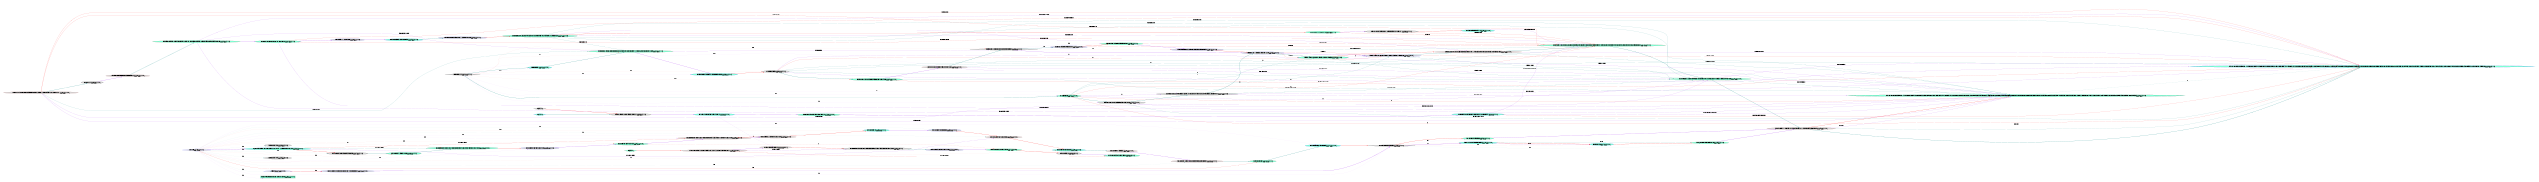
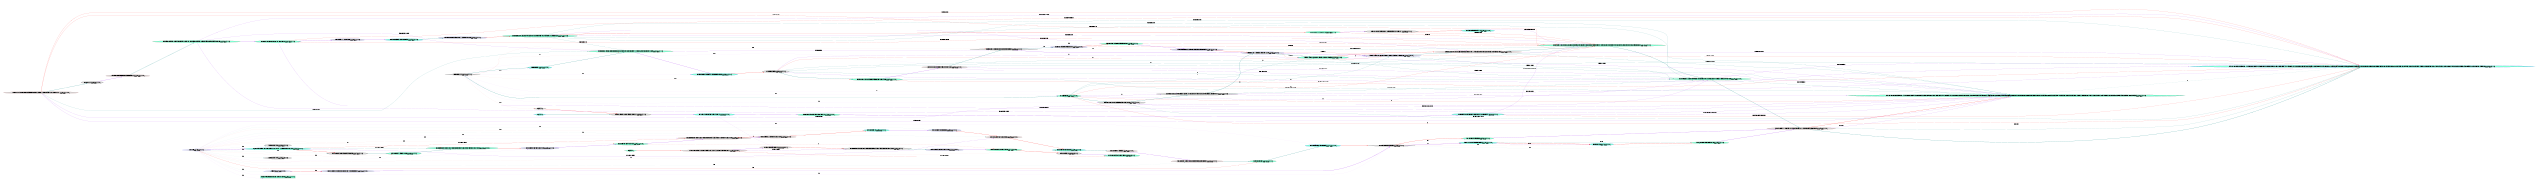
  digraph {
    fontname=Lato
    rankdir=LR
    node [color=blue fillcolor=lightgrey fontname=Lato shape=ellipse style=filled]
    edge [color=purple fontname=Lato style=bold]
    n1 [fillcolor=aquamarine label="LOG.error(errMsg,e)@@@74@@@['1', '1', '0']"]
    n2 [color=brown fillcolor=aquamarine label="throw new BackendBuildingException(errMsg,e)@@@75@@@['1', '1', '0']"]
    n3 [color=brown label="InternalKeyContext<K> keyContext = new InternalKeyContextImpl<>(keyGroupRange,numberOfKeyGroups)@@@78@@@['1', '1', '0']"]
    n4 [label="IOUtils.closeQuietly(restoreOperation)@@@57@@@['1', '1', '0']"]
    n5 [color=brown label="IOUtils.closeAllQuietly(columnFamilyOptions)@@@58@@@['1', '1', '0']"]
    n6 [fillcolor=aquamarine label="IOUtils.closeQuietly(optionsContainer)@@@59@@@['1', '1', '0']"]
    n7 [color=black label="kvStateInformation.values()@@@52@@@['0', '1', '0']"]
    n8 [color=brown label="List<ColumnFamilyOptions> columnFamilyOptions = new ArrayList<>(columnFamilyDescriptors.size() + 1)@@@3@@@['0', '0', '1']"]
    n9 [color=black fillcolor=aquamarine label="IOUtils.closeAllQuietly(columnFamilyOptions)@@@9@@@['0', '0', '1']"]
    n10 [color=brown label="columnFamilyDescriptors.forEach(null)@@@4@@@['0', '0', '1']"]
    n11 [color=black label="RocksDBOperationUtils.addColumnFamilyOptionsToCloseLater(columnFamilyOptions,defaultColumnFamilyHandle)@@@5@@@['0', '0', '1']"]
    n12 [label="IOUtils.closeQuietly(defaultColumnFamilyHandle)@@@6@@@['0', '0', '1']"]
    n13 [color=brown fillcolor=aquamarine label="restoreOperation = getRocksDBRestoreOperation(keyGroupPrefixBytes,cancelStreamRegistry,kvStateInformation,ttlCompactFiltersManager)@@@28@@@['1', '1', '0']"]
    n14 [color=black label="restoreOperation instanceof RocksDBIncrementalRestoreOperation@@@33@@@['1', '1', '0']" shape=diamond]
    n15 [fillcolor=aquamarine label="RocksDBRestoreResult restoreResult = restoreOperation.restore()@@@29@@@['1', '1', '0']"]
    n16 [label="writeOptions = new WriteOptions().setDisableWAL(true)@@@39@@@['1', '1', '0']"]
    n17 [label="lastCompletedCheckpointId = restoreResult.getLastCompletedCheckpointId()@@@36@@@['1', '1', '0']"]
    n18 [label="backendUID = restoreResult.getBackendUID()@@@34@@@['1', '1', '0']"]
    n19 [color=brown fillcolor=aquamarine label="materializedSstFiles = restoreResult.getRestoredSstFiles()@@@35@@@['1', '1', '0']"]
    n20 [color=black label="db = restoreResult.getDb()@@@30@@@['1', '1', '0']"]
    n21 [label="LOG.warn(\"Failed to instance base path for RocksDB: \" + instanceBasePath,ex)@@@67@@@['1', '1', '0']"]
    n22 [color=black label="e instanceof BackendBuildingException@@@69@@@['1', '1', '0']" shape=diamond]
    n23 [fillcolor=aquamarine label="String errMsg = \"Caught unexpected exception.\"@@@73@@@['1', '1', '0']"]
    n24 [color=brown fillcolor=aquamarine label="throw (BackendBuildingException)e@@@70@@@['1', '1', '0']"]
    n25 [color=brown label="LinkedHashMap<String,RocksDBKeyedStateBackend.RocksDbKvStateInfo> kvStateInformation = new LinkedHashMap<>()@@@8@@@['1', '1', '0']"]
    n26 [color=black fillcolor=aquamarine label="return new RocksDBKeyedStateBackend<>(this.userCodeClassLoader,this.instanceBasePath,this.optionsContainer,columnFamilyOptionsFactory,this.kvStateRegistry,this.keySerializerProvider.currentSchemaSerializer(),this.executionConfig,this.ttlTimeProvider,db,kvStateInformation,keyGroupPrefixBytes,cancelStreamRegistryForBackend,this.keyGroupCompressionDecorator,rocksDBResourceGuard,snapshotStrategy.checkpointSnapshotStrategy,snapshotStrategy.savepointSnapshotStrategy,writeBatchWrapper,defaultColumnFamilyHandle,nativeMetricMonitor,sharedRocksKeyBuilder,priorityQueueFactory,ttlCompactFiltersManager,keyContext)@@@79@@@['1', '0', '0']"]
    n27 [color=brown fillcolor=aquamarine label="snapshotStrategy = initializeSavepointAndCheckpointStrategies(cancelStreamRegistryForBackend,rocksDBResourceGuard,kvStateInformation,keyGroupPrefixBytes,db,backendUID,materializedSstFiles,lastCompletedCheckpointId)@@@42@@@['1', '1', '0']"]
    n28 [color=brown fillcolor=aquamarine label="priorityQueueFactory = initPriorityQueueFactory(keyGroupPrefixBytes,kvStateInformation,db,writeBatchWrapper,nativeMetricMonitor)@@@43@@@['1', '1', '0']"]
    n29 [fillcolor=aquamarine label="return new RocksDBKeyedStateBackend<>(this.userCodeClassLoader,this.instanceBasePath,this.optionsContainer,columnFamilyOptionsFactory,this.kvStateRegistry,this.keySerializerProvider.currentSchemaSerializer(),this.executionConfig,this.ttlTimeProvider,db,kvStateInformation,keyGroupPrefixBytes,cancelStreamRegistryForBackend,this.keyGroupCompressionDecorator,rocksDBResourceGuard,snapshotStrategy.checkpointSnapshotStrategy,snapshotStrategy.savepointSnapshotStrategy,writeBatchWrapper,defaultColumnFamilyHandle,nativeMetricMonitor,sharedRocksKeyBuilder,priorityQueueFactory,ttlCompactFiltersManager,keyContext,writeBatchSize)@@@79@@@['0', '1', '0']"]
    n30 [color=black label="RocksDB db = null@@@9@@@['1', '1', '0']"]
    n31 [color=black fillcolor=aquamarine label="writeBatchWrapper = new RocksDBWriteBatchWrapper(db,writeOptions)@@@40@@@['1', '0', '0']"]
    n32 [label="writeBatchWrapper = new RocksDBWriteBatchWrapper(db,writeOptions,writeBatchSize)@@@40@@@['0', '1', '0']"]
    n33 [color=brown label="sharedRocksKeyBuilder = new RocksDBSerializedCompositeKeyBuilder<>(keySerializerProvider.currentSchemaSerializer(),keyGroupPrefixBytes,32)@@@41@@@['1', '1', '0']"]
    n34 [color=brown label="IOUtils.closeQuietly(writeOptions)@@@60@@@['1', '1', '0']"]
    n35 [color=brown label="ttlCompactFiltersManager.disposeAndClearRegisteredCompactionFactories()@@@61@@@['1', '1', '0']"]
    n36 [color=brown fillcolor=aquamarine label="kvStateInformation.clear()@@@62@@@['1', '1', '0']"]
    n37 [color=black label="IOUtils.closeQuietly(db)@@@8@@@['0', '0', '1']"]
    n38 [fillcolor=aquamarine label="build['1', '0', '0']" shape=diamond]
    n39 [color=black label="RocksDBWriteBatchWrapper writeBatchWrapper = null@@@3@@@['1', '1', '0']"]
    n40 [fillcolor=aquamarine label="ColumnFamilyHandle defaultColumnFamilyHandle = null@@@4@@@['1', '1', '0']"]
    n41 [fillcolor=aquamarine label="PriorityQueueSetFactory priorityQueueFactory@@@14@@@['1', '1', '0']"]
    n42 [label="RocksDBSerializedCompositeKeyBuilder<K> sharedRocksKeyBuilder@@@15@@@['1', '1', '0']"]
    n43 [color=black fillcolor=aquamarine label="int keyGroupPrefixBytes = RocksDBKeySerializationUtils.computeRequiredBytesInKeyGroupPrefix(numberOfKeyGroups)@@@16@@@['1', '1', '0']"]
    n44 [color=brown fillcolor=aquamarine label="db = injectedTestDB@@@22@@@['1', '1', '0']"]
    n45 [color=black label="defaultColumnFamilyHandle = injectedDefaultColumnFamilyHandle@@@23@@@['1', '1', '0']"]
    n46 [color=black label="nativeMetricMonitor = nativeMetricOptions.isEnabled()? new RocksDBNativeMetricMonitor(nativeMetricOptions,metricGroup,db): null@@@24@@@['1', '1', '0']"]
    n47 [color=black fillcolor=aquamarine label="RocksDBNativeMetricMonitor nativeMetricMonitor = null@@@5@@@['1', '1', '0']"]
    n48 [fillcolor=aquamarine label="CloseableRegistry cancelStreamRegistryForBackend = new CloseableRegistry()@@@6@@@['1', '1', '0']"]
    n49 [fillcolor=aquamarine label="prepareDirectories()@@@27@@@['1', '1', '0']"]
    n50 [color=brown label="RocksDBOperationUtils.addColumnFamilyOptionsToCloseLater(columnFamilyOptions,kvStateInfo.columnFamilyHandle)@@@53@@@['1', '1', '0']"]
    n51 [color=brown label="IOUtils.closeQuietly(kvStateInfo.columnFamilyHandle)@@@54@@@['1', '1', '0']"]
    n52 [fillcolor=aquamarine label="IOUtils.closeQuietly(db)@@@56@@@['1', '1', '0']"]
    n53 [fillcolor=aquamarine label="FileUtils.deleteDirectory(instanceBasePath)@@@64@@@['1', '1', '0']"]
    n54 [color=brown fillcolor=aquamarine label="UUID backendUID = UUID.randomUUID()@@@18@@@['1', '1', '0']"]
    n55 [label="SnapshotStrategy<K> snapshotStrategy@@@13@@@['1', '1', '0']"]
    n56 [color=brown fillcolor=aquamarine label="IOUtils.closeAllQuietly(columnFamilyHandles)@@@7@@@['0', '0', '1']"]
    n57 [color=black fillcolor=aquamarine label="defaultColumnFamilyHandle = restoreResult.getDefaultColumnFamilyHandle()@@@31@@@['1', '1', '0']"]
    n58 [color=brown fillcolor=aquamarine label="RocksDBKeyedStateBackend.RocksDbKvStateInfo kvStateInfo@@@52@@@['1', '1', '0']" shape=box]
    n59 [color=black label="build['0', '1', '0']" shape=diamond]
    n60 [color=black label="SortedMap<Long,Set<StateHandleID>> materializedSstFiles = new TreeMap<>()@@@19@@@['1', '1', '0']"]
    n61 [fillcolor=aquamarine label="long lastCompletedCheckpointId = -1L@@@20@@@['1', '1', '0']"]
    n62 [color=brown label="AbstractRocksDBRestoreOperation restoreOperation = null@@@10@@@['1', '1', '0']"]
    n63 [color=brown fillcolor=aquamarine label="RocksDbTtlCompactFiltersManager ttlCompactFiltersManager = new RocksDbTtlCompactFiltersManager(enableTtlCompactionFilter,ttlTimeProvider)@@@11@@@['1', '1', '0']"]
    n64 [color=black fillcolor=aquamarine label="RocksDBOperationUtils.addColumnFamilyOptionsToCloseLater(columnFamilyOptions,defaultColumnFamilyHandle)@@@49@@@['1', '1', '0']"]
    n65 [label="IOUtils.closeQuietly(defaultColumnFamilyHandle)@@@50@@@['1', '1', '0']"]
    n66 [color=brown fillcolor=aquamarine label="IOUtils.closeQuietly(nativeMetricMonitor)@@@51@@@['1', '1', '0']"]
    n67 [fillcolor=aquamarine label="List<ColumnFamilyOptions> columnFamilyOptions = new ArrayList<>(kvStateInformation.values().size())@@@46@@@['1', '1', '0']"]
    n68 [color=black label="IOUtils.closeQuietly(cancelStreamRegistryForBackend)@@@47@@@['1', '1', '0']"]
    n69 [color=black fillcolor=aquamarine label="IOUtils.closeQuietly(writeBatchWrapper)@@@48@@@['1', '1', '0']"]
    n70 [label="Exception ex@@@66@@@['1', '1', '0']" shape=diamond]
    n71 [color=brown fillcolor=aquamarine label="close['0', '0', '1']" shape=diamond]
    n72 [color=black label="injectedTestDB != null@@@21@@@['1', '1', '0']" shape=diamond]
    n73 [color=brown label="nativeMetricMonitor = restoreResult.getNativeMetricMonitor()@@@32@@@['1', '1', '0']"]
    n74 [color=black fillcolor=aquamarine label="ResourceGuard rocksDBResourceGuard = new ResourceGuard()@@@12@@@['1', '1', '0']"]
    n75 [label="Throwable e@@@45@@@['1', '1', '0']" shape=diamond]
    n76 [color=black label="kvStateInformation.values()@@@52@@@['1', '0', '0']"]
    n1 -> n2 [color=red]
    n2 -> n3
    n3 -> n26 [label=keyContext style=solid]
    n3 -> n26 [color=red]
    n3 -> n29 [color=teal label=keyContext style=solid]
    n3 -> n29 [color=teal]
    n4 -> n5 [color=red]
    n5 -> n6 [color=red]
    n6 -> n34 [color=teal]
    n8 -> n9 [color=red label=columnFamilyOptions style=solid]
    n8 -> n10
    n8 -> n11 [label=columnFamilyOptions style=solid]
    n10 -> n11 [color=red]
    n11 -> n12 [color=teal]
    n12 -> n56
    n13 -> n14 [label=restoreOperation style=solid]
    n13 -> n15
    n14 -> n16
    n14 -> n17 [color=red label=true style=dotted]
    n14 -> n18 [label=true style=dotted]
    n14 -> n18 [color=teal]
    n14 -> n19 [label=true style=dotted]
    n15 -> n20 [color=red]
    n16 -> n31 [color=teal]
    n16 -> n31 [color=red label=writeOptions style=solid]
    n16 -> n32 [color=red label=writeOptions style=solid]
    n16 -> n32
    n17 -> n16 [color=red]
    n17 -> n27 [color=teal label=lastCompletedCheckpointId style=solid]
    n18 -> n19 [color=red]
    n18 -> n27 [color=red label=backendUID style=solid]
    n19 -> n17
    n19 -> n27 [color=red label=materializedSstFiles style=solid]
    n20 -> n26 [color=teal label=db style=solid]
    n20 -> n27 [color=teal label=db style=solid]
    n20 -> n28 [color=teal label=db style=solid]
    n20 -> n29 [label=db style=solid]
    n20 -> n31 [label=db style=solid]
    n20 -> n32 [color=red label=db style=solid]
    n20 -> n57 [color=teal]
    n21 -> n22
    n22 -> n1 [color=red label=false style=dotted]
    n22 -> n2 [color=teal label=false style=dotted]
    n22 -> n23 [color=red label=false style=dotted]
    n22 -> n23
    n22 -> n24 [label=true style=dotted]
    n22 -> n24 [color=red]
    n23 -> n1 [label=errMsg style=solid]
    n23 -> n1 [color=red]
    n23 -> n2 [color=teal label=errMsg style=solid]
    n24 -> n3
    n25 -> n13 [color=teal label=kvStateInformation style=solid]
    n25 -> n26 [label=kvStateInformation style=solid]
    n25 -> n27 [color=red label=kvStateInformation style=solid]
    n25 -> n28 [label=kvStateInformation style=solid]
    n25 -> n29 [color=red label=kvStateInformation style=solid]
    n25 -> n30 [color=teal]
    n26 -> n29 [color=teal label=0 style=dashed]
    n27 -> n28 [color=teal]
    n28 -> n3 [color=teal]
    n28 -> n26 [color=teal label=priorityQueueFactory style=solid]
    n28 -> n29 [label=priorityQueueFactory style=solid]
    n30 -> n62
    n31 -> n26 [label=writeBatchWrapper style=solid]
    n31 -> n28 [color=teal label=writeBatchWrapper style=solid]
    n31 -> n32 [label=0 style=dashed]
    n31 -> n33 [color=red]
    n32 -> n28 [color=teal label=writeBatchWrapper style=solid]
    n32 -> n29 [color=red label=writeBatchWrapper style=solid]
    n32 -> n33 [color=teal]
    n33 -> n26 [color=teal label=sharedRocksKeyBuilder style=solid]
    n33 -> n27 [color=teal]
    n33 -> n29 [label=sharedRocksKeyBuilder style=solid]
    n34 -> n35
    n35 -> n36 [color=teal]
    n36 -> n53 [color=teal]
    n37 -> n9
    n38 -> n39 [color=teal]
    n39 -> n40
    n40 -> n10 [label=0 style=dashed]
    n40 -> n47
    n41 -> n42 [color=teal]
    n42 -> n43 [color=red]
    n43 -> n13 [color=teal label=keyGroupPrefixBytes style=solid]
    n43 -> n26 [color=teal label=keyGroupPrefixBytes style=solid]
    n43 -> n27 [label=keyGroupPrefixBytes style=solid]
    n43 -> n28 [color=teal label=keyGroupPrefixBytes style=solid]
    n43 -> n29 [color=teal label=keyGroupPrefixBytes style=solid]
    n43 -> n33 [label=keyGroupPrefixBytes style=solid]
    n43 -> n54 [color=red]
    n44 -> n26 [color=red label=db style=solid]
    n44 -> n27 [color=red label=db style=solid]
    n44 -> n28 [label=db style=solid]
    n44 -> n29 [color=red label=db style=solid]
    n44 -> n31 [color=teal label=db style=solid]
    n44 -> n32 [color=teal label=db style=solid]
    n44 -> n45 [color=teal]
    n44 -> n46 [label=db style=solid]
    n45 -> n26 [label=defaultColumnFamilyHandle style=solid]
    n45 -> n29 [color=teal label=defaultColumnFamilyHandle style=solid]
    n45 -> n46 [color=teal]
    n46 -> n16 [color=teal]
    n46 -> n26 [label=nativeMetricMonitor style=solid]
    n46 -> n28 [color=teal label=nativeMetricMonitor style=solid]
    n46 -> n29 [label=nativeMetricMonitor style=solid]
    n47 -> n48
    n48 -> n26 [label=cancelStreamRegistryForBackend style=solid]
    n48 -> n27 [label=cancelStreamRegistryForBackend style=solid]
    n48 -> n29 [color=red label=cancelStreamRegistryForBackend style=solid]
    n49 -> n13 [color=teal]
    n50 -> n51
    n51 -> n50 [color=red]
    n51 -> n52 [color=red]
    n52 -> n4
    n53 -> n22 [color=red]
    n54 -> n27 [color=red label=backendUID style=solid]
    n54 -> n60
    n55 -> n41
    n56 -> n37 [color=red]
    n57 -> n26 [color=teal label=defaultColumnFamilyHandle style=solid]
    n57 -> n29 [color=red label=defaultColumnFamilyHandle style=solid]
    n57 -> n73
    n59 -> n39 [color=red]
    n60 -> n27 [color=red label=materializedSstFiles style=solid]
    n60 -> n61 [color=red]
    n61 -> n27 [label=lastCompletedCheckpointId style=solid]
    n62 -> n63 [color=teal]
    n63 -> n13 [label=ttlCompactFiltersManager style=solid]
    n63 -> n26 [label=ttlCompactFiltersManager style=solid]
    n63 -> n29 [label=ttlCompactFiltersManager style=solid]
    n63 -> n74
    n64 -> n65 [color=red]
    n65 -> n66
    n66 -> n50
    n66 -> n56 [color=red label=0 style=dashed]
    n67 -> n5 [label=columnFamilyOptions style=solid]
    n67 -> n50 [color=red label=columnFamilyOptions style=solid]
    n67 -> n64 [color=teal label=columnFamilyOptions style=solid]
    n67 -> n68 [color=red]
    n68 -> n69 [color=teal]
    n69 -> n64 [color=teal]
    n70 -> n21 [color=red]
    n70 -> n21 [label=true style=dotted]
    n71 -> n8 [color=red]
    n72 -> n13 [color=red label=false style=dotted]
    n72 -> n14 [color=red label=false style=dotted]
    n72 -> n15 [label=false style=dotted]
-   n72 -> n20 [color=red label=false style=dotted]
+   n72 -> n59 [color=red label=false style=dotted]
    n72 -> n44 [label=true style=dotted]
    n72 -> n44 [color=teal]
    n72 -> n45 [label=true style=dotted]
    n72 -> n46 [label=true style=dotted]
    n72 -> n49 [label=false style=dotted]
    n72 -> n49 [color=teal]
    n72 -> n57 [color=red label=false style=dotted]
    n72 -> n73 [label=false style=dotted]
    n73 -> n14 [color=teal]
    n73 -> n26 [label=nativeMetricMonitor style=solid]
    n73 -> n28 [label=nativeMetricMonitor style=solid]
    n73 -> n29 [color=teal label=nativeMetricMonitor style=solid]
    n74 -> n26 [label=rocksDBResourceGuard style=solid]
    n74 -> n27 [color=red label=rocksDBResourceGuard style=solid]
    n74 -> n29 [color=red label=rocksDBResourceGuard style=solid]
    n74 -> n55
    n75 -> n4 [color=teal label=true style=dotted]
    n75 -> n5 [color=teal label=true style=dotted]
    n75 -> n6 [color=red label=true style=dotted]
    n75 -> n7 [color=teal label=true style=dotted]
    n75 -> n22 [label=true style=dotted]
    n75 -> n35 [color=teal label=true style=dotted]
    n75 -> n36 [color=red label=true style=solid]
    n75 -> n50 [label=true style=dotted]
    n75 -> n51 [label=true style=dotted]
    n75 -> n52 [color=red label=true style=dotted]
    n75 -> n53 [label=true style=dotted]
    n75 -> n58 [label=true style=dotted]
    n75 -> n64 [color=red label=true style=dotted]
    n75 -> n65 [label=true style=dotted]
    n75 -> n66 [color=red label=true style=dotted]
    n75 -> n67 [color=teal label=true style=dotted]
    n75 -> n67
    n75 -> n68 [color=teal label=true style=dotted]
    n75 -> n69 [color=red label=true style=dotted]
    n75 -> n70 [color=teal label=true style=dotted]
    n75 -> n76 [color=teal label=true style=dotted]
  }
